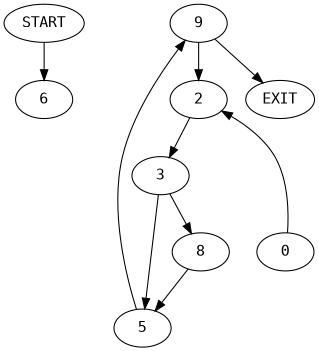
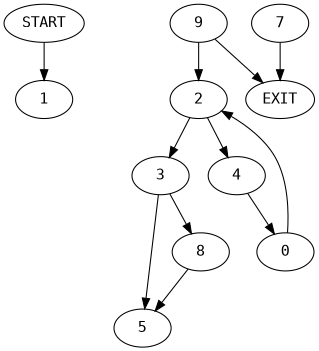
  digraph {
    fontname="DejaVu Sans Mono"
    node [fontname="DejaVu Sans Mono"]
    edge [fontname="DejaVu Sans Mono"]
    n1 [label=START]
-   1 [label=6]
+   1
    n3 [label=EXIT]
    2
    3
+   4
    5
    8
    n9 [label=0]
    9
+   7
    n1 -> 1
    2 -> 3
+   2 -> 4
    3 -> 5
    3 -> 8
-   5 -> 9
+   4 -> n9
    8 -> 5
    n9 -> 2
    9 -> n3
    9 -> 2
+   7 -> n3
  }
